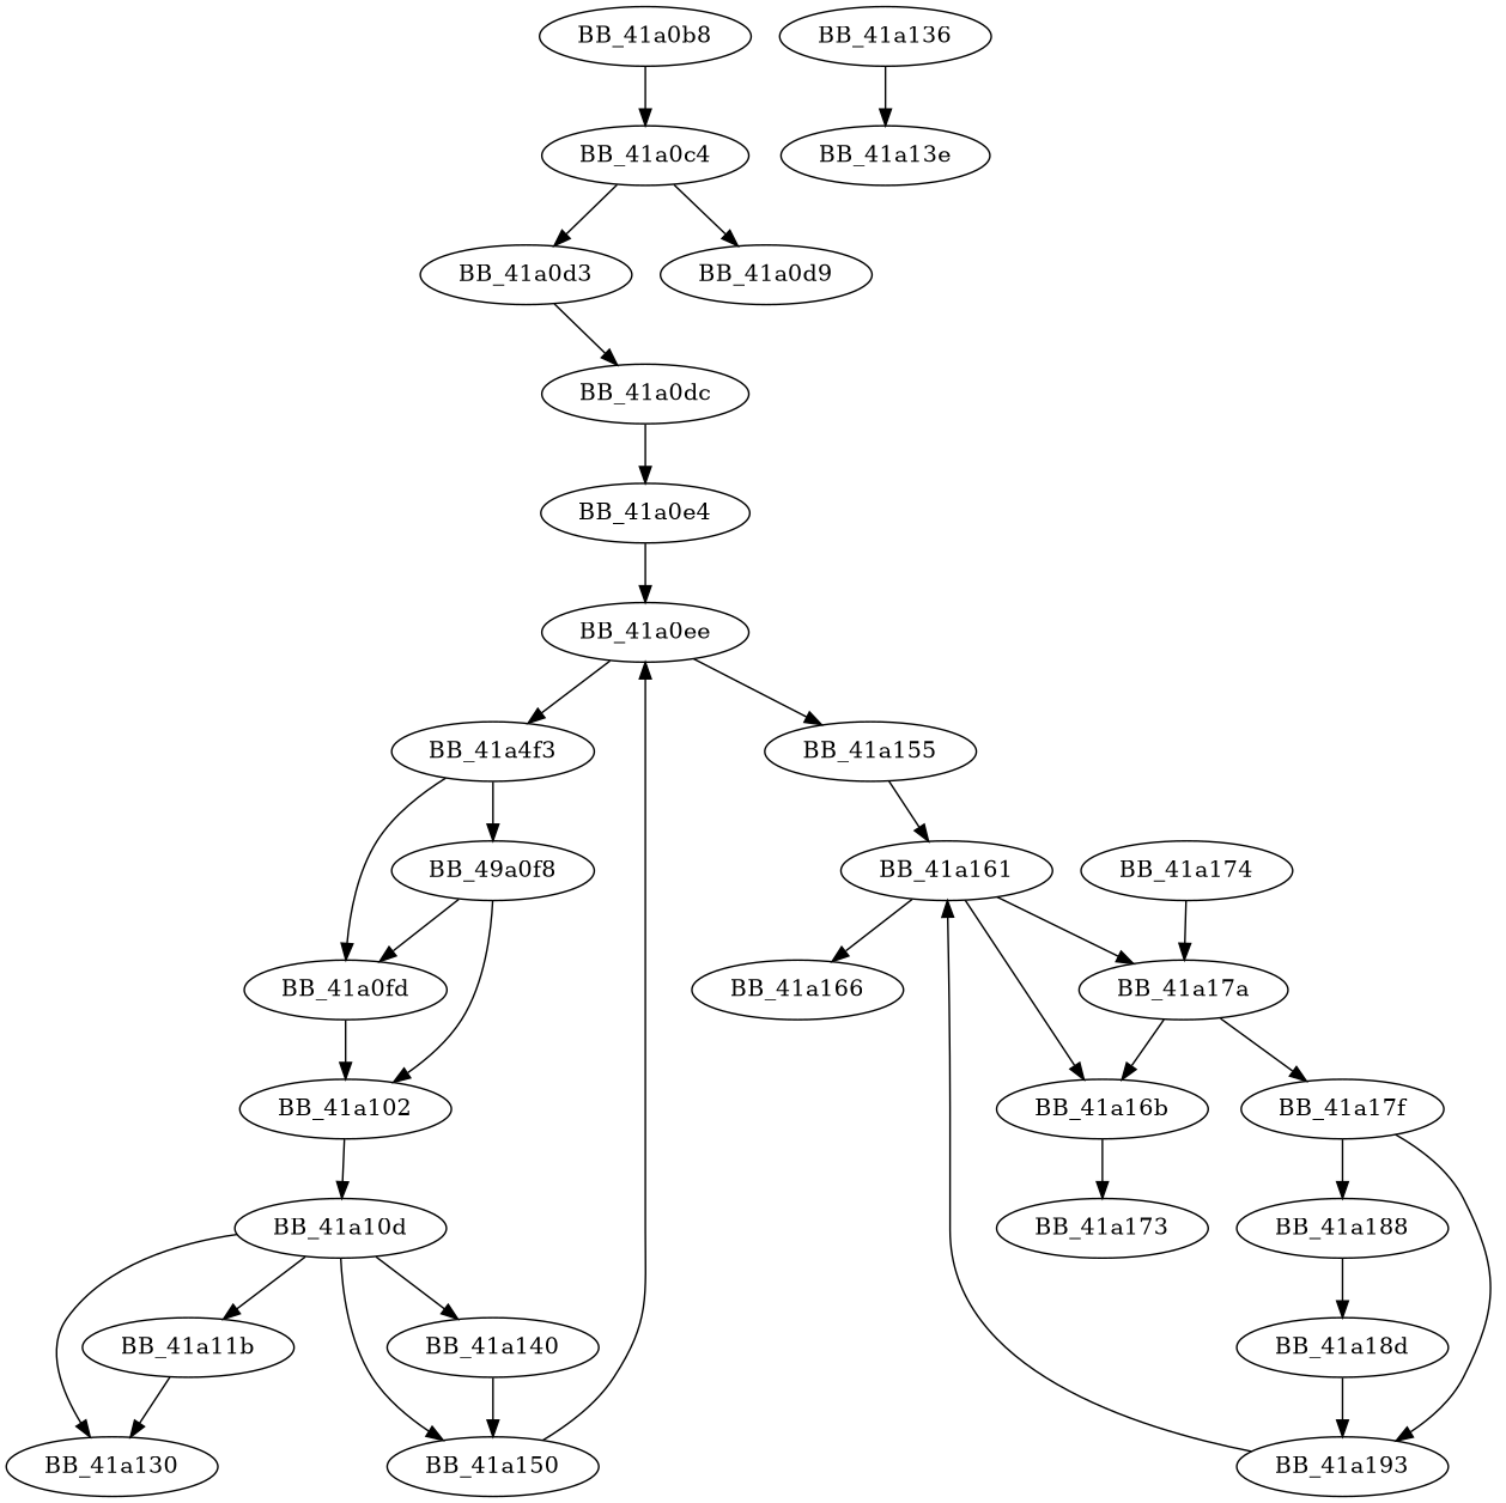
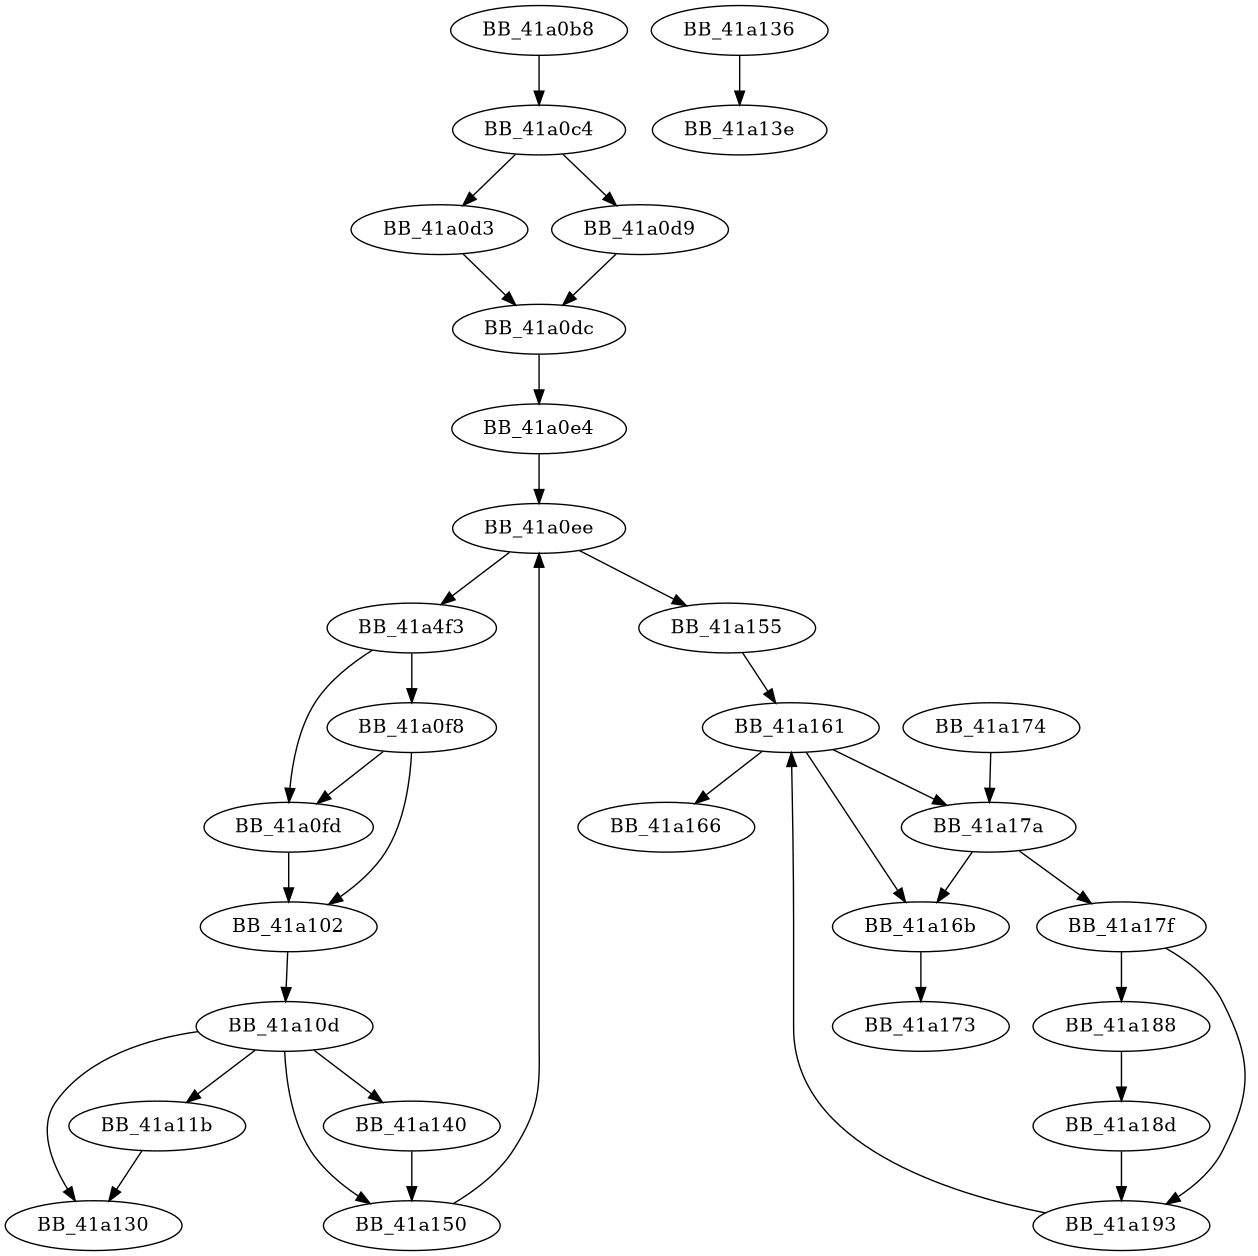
  digraph {
    BB_41a0b8
    BB_41a0c4
    BB_41a0d3
    BB_41a0d9
    BB_41a0dc
    BB_41a0e4
    BB_41a0ee
    n8 [label=BB_41a4f3]
    BB_41a155
-   BB_41a0f8 [label=BB_49a0f8]
+   BB_41a0f8
    BB_41a0fd
    BB_41a161
    BB_41a102
    BB_41a166
    BB_41a16b
    BB_41a17a
    BB_41a10d
    BB_41a11b
    BB_41a130
    BB_41a140
    BB_41a150
    BB_41a136
    BB_41a13e
    BB_41a173
    BB_41a17f
    BB_41a188
    BB_41a193
    BB_41a174
    BB_41a18d
    BB_41a0b8 -> BB_41a0c4
    BB_41a0c4 -> BB_41a0d3
    BB_41a0c4 -> BB_41a0d9
    BB_41a0d3 -> BB_41a0dc
+   BB_41a0d9 -> BB_41a0dc
    BB_41a0dc -> BB_41a0e4
    BB_41a0e4 -> BB_41a0ee
    BB_41a0ee -> n8
    BB_41a0ee -> BB_41a155
    n8 -> BB_41a0f8
    n8 -> BB_41a0fd
    BB_41a155 -> BB_41a161
    BB_41a0f8 -> BB_41a0fd
    BB_41a0f8 -> BB_41a102
    BB_41a0fd -> BB_41a102
    BB_41a161 -> BB_41a166
    BB_41a161 -> BB_41a16b
    BB_41a161 -> BB_41a17a
    BB_41a102 -> BB_41a10d
    BB_41a16b -> BB_41a173
    BB_41a17a -> BB_41a16b
    BB_41a17a -> BB_41a17f
    BB_41a10d -> BB_41a11b
    BB_41a10d -> BB_41a130
    BB_41a10d -> BB_41a140
    BB_41a10d -> BB_41a150
    BB_41a11b -> BB_41a130
    BB_41a140 -> BB_41a150
    BB_41a150 -> BB_41a0ee
    BB_41a136 -> BB_41a13e
    BB_41a17f -> BB_41a188
    BB_41a17f -> BB_41a193
    BB_41a188 -> BB_41a18d
    BB_41a193 -> BB_41a161
    BB_41a174 -> BB_41a17a
    BB_41a18d -> BB_41a193
  }
